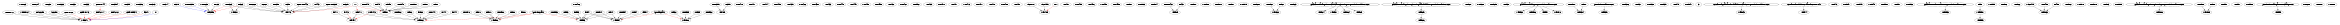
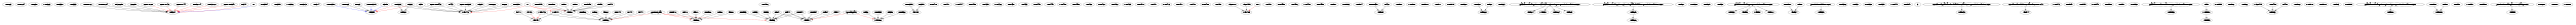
  digraph {
    edge [color=black]
    ME_123
    ME_124
    ME_230
    ME_323
    ME_331
    ME_333
    MATH_112
    ME_341
    MATH_124
    Q_SCI_291
    SCI_291
    CHEM_120
    CHEM_142
    CHEM_144
    PHYS_114
    PHYS_121
    CHEM_E_341
    E_341
    A
    ME_354
    ME_355
    ME_356
    ME_373
    ME_374
    M_E_123
    ME_395
    E_123
    M_E_323
    ME_442
    ME_521
    E_323
+   IND_E_315
    E_315
    MATH_390
    ME_406
    M_E_355
    ME_409
    E_355
    ME_410
    ME_411
    ME_414
    ME_415
    ME_425
    ME_426
    ME_430
    ME_433
    ME_440
    CHEM_E_325
    E_325
    A_A_260
    A_260
    E_E_351
    E_351
    CHEM_E_442
    E_442
    W
    ME_581
    M_E_471
    ME_445
    ME_450
    ME_459
    ME_460
    ME_461
    ME_468
    ME_469
    ME_470
    ME_471
    ME_473
    ME_477
    ME_478
    ME_480
    ME_481
    MSE_170
    ME_485
    MSE_485
    AW
    ME_487
    ME_494
    ME_582
    E_471
    M_E_473
    E_473
    ME_495
    ME_496
    ME_498
    ME_499
    A_A_532
    ME_500
    A_532
    A_A_535
    A_535
    Sp_odd_years
    ME_594
    ME_501
    ME_503
    ME_504
    IND_E_431
    ME_505
    E_431
    ME_507
    ME_508
    ME_510
    ME_511
    ME_515
    ME_520
    M_E_521
    ME_522
    E_521
    ME_523
    graduate_standing_in_mechanical_engineering_or_permission_of_instructor
    ME_524
    ME_531
    ME_564
    ME_565
    graduate_standing_in_Engineering_allied_field_or_permission_of_instructor
    ME_525
    ME_526
    ME_527
    ME_528
    ME_529
    ME_530
    graduate_standing_or_permission_of_instructor
    ME_532
    ME_556
    ME_557
    ME_572
    M_E_507
    ME_534
    E_507
    permission_of_instructor
    ME_535
    ME_536
    ME_537
    ME_538
    ME_539
    ME_540
    ME_541
    3
    _credits_of_graduate_level_fluid_mechanics_or_permission_of_instructor
    ME_543
    _credits_of_turbulencerelated_coursework
    ME_544
    ME_546
    ME_547
    ME_548
    ME_549
    ME_550
    ME_551
    ME_552
    graduate_student_status_or_permission_of_instructor
    ME_553
    M_E_551
    ME_555
    E_551
    ME_559
    ME_561
    ME_562
    MSE_475
    ME_563
    M_E_450
    E_450
    ME_568
    ME_570
    ME_578
    A_A_570
    ME_580
    A_570
    E_570
    A_A_580
    A_580
    E_580
    Sp_even_years
    ME_593
    E_E_548
    E_548
    A_548
    M_E_548
    A_A_581
    A_581
    E_581
    A_A_447
    A_447
    E_447
    A_A_582
    A_582
    E_582
    ME_583
    ME_585
    graduate_standing_in_engineering_or_permission_of_instructor
    ME_588
    M_E_588
    ME_589
    E_588
    ME_591
    A_A_547
    A_547
    E_547
    A_A_593
    A_593
    E_593
    A_A_594
    A_594
    E_594
    ME_597
    ME_598
    permission_of_department_chairperson
    ME_599
    ME_600
    ME_700
    ME_800
    MATH_112 -> ME_341
    MATH_124 -> ME_341
    Q_SCI_291 -> ME_341
    SCI_291 -> ME_341
    CHEM_120 -> ME_341 [color=red]
    CHEM_142 -> ME_341 [color=red]
-   CHEM_144 -> PHYS_114 [color=red]
+   CHEM_144 -> ME_341 [color=red]
    PHYS_114 -> ME_341 [color=red]
    PHYS_121 -> ME_341 [color=red]
    CHEM_E_341 -> ME_341 [color=red]
    E_341 -> ME_341 [color=red]
    A -> ME_341 [color=blue]
    M_E_123 -> ME_395
    E_123 -> ME_395
    M_E_323 -> ME_395 [color=red]
    M_E_323 -> ME_442
    M_E_323 -> ME_521
    E_323 -> ME_395 [color=red]
    E_323 -> ME_442
    E_323 -> ME_521
+   IND_E_315 -> ME_395 [color=blue]
    E_315 -> ME_395 [color=blue]
    MATH_390 -> ME_395 [color=blue]
    M_E_355 -> ME_409
    E_355 -> ME_409
    CHEM_E_325 -> ME_442
    E_325 -> ME_442
    A_A_260 -> ME_442
    A_260 -> ME_442
    E_E_351 -> ME_442
    E_351 -> ME_442
    CHEM_E_442 -> ME_442
    E_442 -> ME_442
    W -> ME_442 [color=red]
    W -> ME_581 [color=red]
    W -> M_E_471 [color=red]
    M_E_471 -> ME_494
    M_E_471 -> ME_582
    MSE_170 -> ME_485
    MSE_485 -> ME_485
    AW -> ME_485 [color=red]
    E_471 -> ME_494
    M_E_473 -> ME_494 [color=red]
    M_E_473 -> ME_582
    E_473 -> ME_494 [color=red]
    A_A_532 -> ME_500
    A_532 -> ME_500
    A_A_535 -> ME_500
    A_535 -> ME_500
    Sp_odd_years -> ME_500 [color=red]
    Sp_odd_years -> ME_594 [color=red]
    IND_E_431 -> ME_505
    E_431 -> ME_505
    M_E_521 -> ME_522
    E_521 -> ME_522
    graduate_standing_in_mechanical_engineering_or_permission_of_instructor -> ME_524
    graduate_standing_in_mechanical_engineering_or_permission_of_instructor -> ME_531
    graduate_standing_in_mechanical_engineering_or_permission_of_instructor -> ME_564
    graduate_standing_in_mechanical_engineering_or_permission_of_instructor -> ME_565
    graduate_standing_in_Engineering_allied_field_or_permission_of_instructor -> ME_525
    ME_525 -> ME_526
    graduate_standing_or_permission_of_instructor -> ME_532
    graduate_standing_or_permission_of_instructor -> ME_556
    graduate_standing_or_permission_of_instructor -> ME_557
    graduate_standing_or_permission_of_instructor -> ME_572
    M_E_507 -> ME_534
    E_507 -> ME_534
    permission_of_instructor -> ME_535
    _credits_of_graduate_level_fluid_mechanics_or_permission_of_instructor -> ME_543
    _credits_of_turbulencerelated_coursework -> ME_544
    graduate_student_status_or_permission_of_instructor -> ME_553
    M_E_551 -> ME_555
    E_551 -> M_E_551
    MSE_475 -> ME_563
    M_E_450 -> ME_563
    E_450 -> ME_563
    A_A_570 -> ME_580
    A_570 -> ME_580
    E_570 -> ME_580
    E_570 -> ME_580
    A_A_580 -> ME_580
    A_580 -> ME_580
    E_580 -> ME_580
    Sp_even_years -> ME_582 [color=red]
    Sp_even_years -> ME_580 [color=red]
    Sp_even_years -> ME_593 [color=red]
    E_E_548 -> ME_581
    E_548 -> ME_581
    E_548 -> ME_581
    A_548 -> ME_581
    M_E_548 -> ME_581
    A_A_581 -> ME_581
    A_581 -> ME_581
    E_581 -> ME_581
    A_A_447 -> ME_582
    A_447 -> ME_582
    E_447 -> ME_582
    A_A_582 -> ME_582
    A_582 -> ME_582
    E_582 -> ME_582
    graduate_standing_in_engineering_or_permission_of_instructor -> ME_588
    M_E_588 -> ME_589
    E_588 -> ME_589
    A_A_547 -> ME_594
    A_A_547 -> ME_593
    A_547 -> ME_594
    A_547 -> ME_593
    E_547 -> ME_594
    E_547 -> ME_594
    E_547 -> ME_593
    E_547 -> ME_593
    A_A_593 -> ME_593
    A_593 -> ME_593
    E_593 -> ME_593
    A_A_594 -> ME_594
    A_594 -> ME_594
    E_594 -> ME_594
    permission_of_department_chairperson -> ME_599
  }
